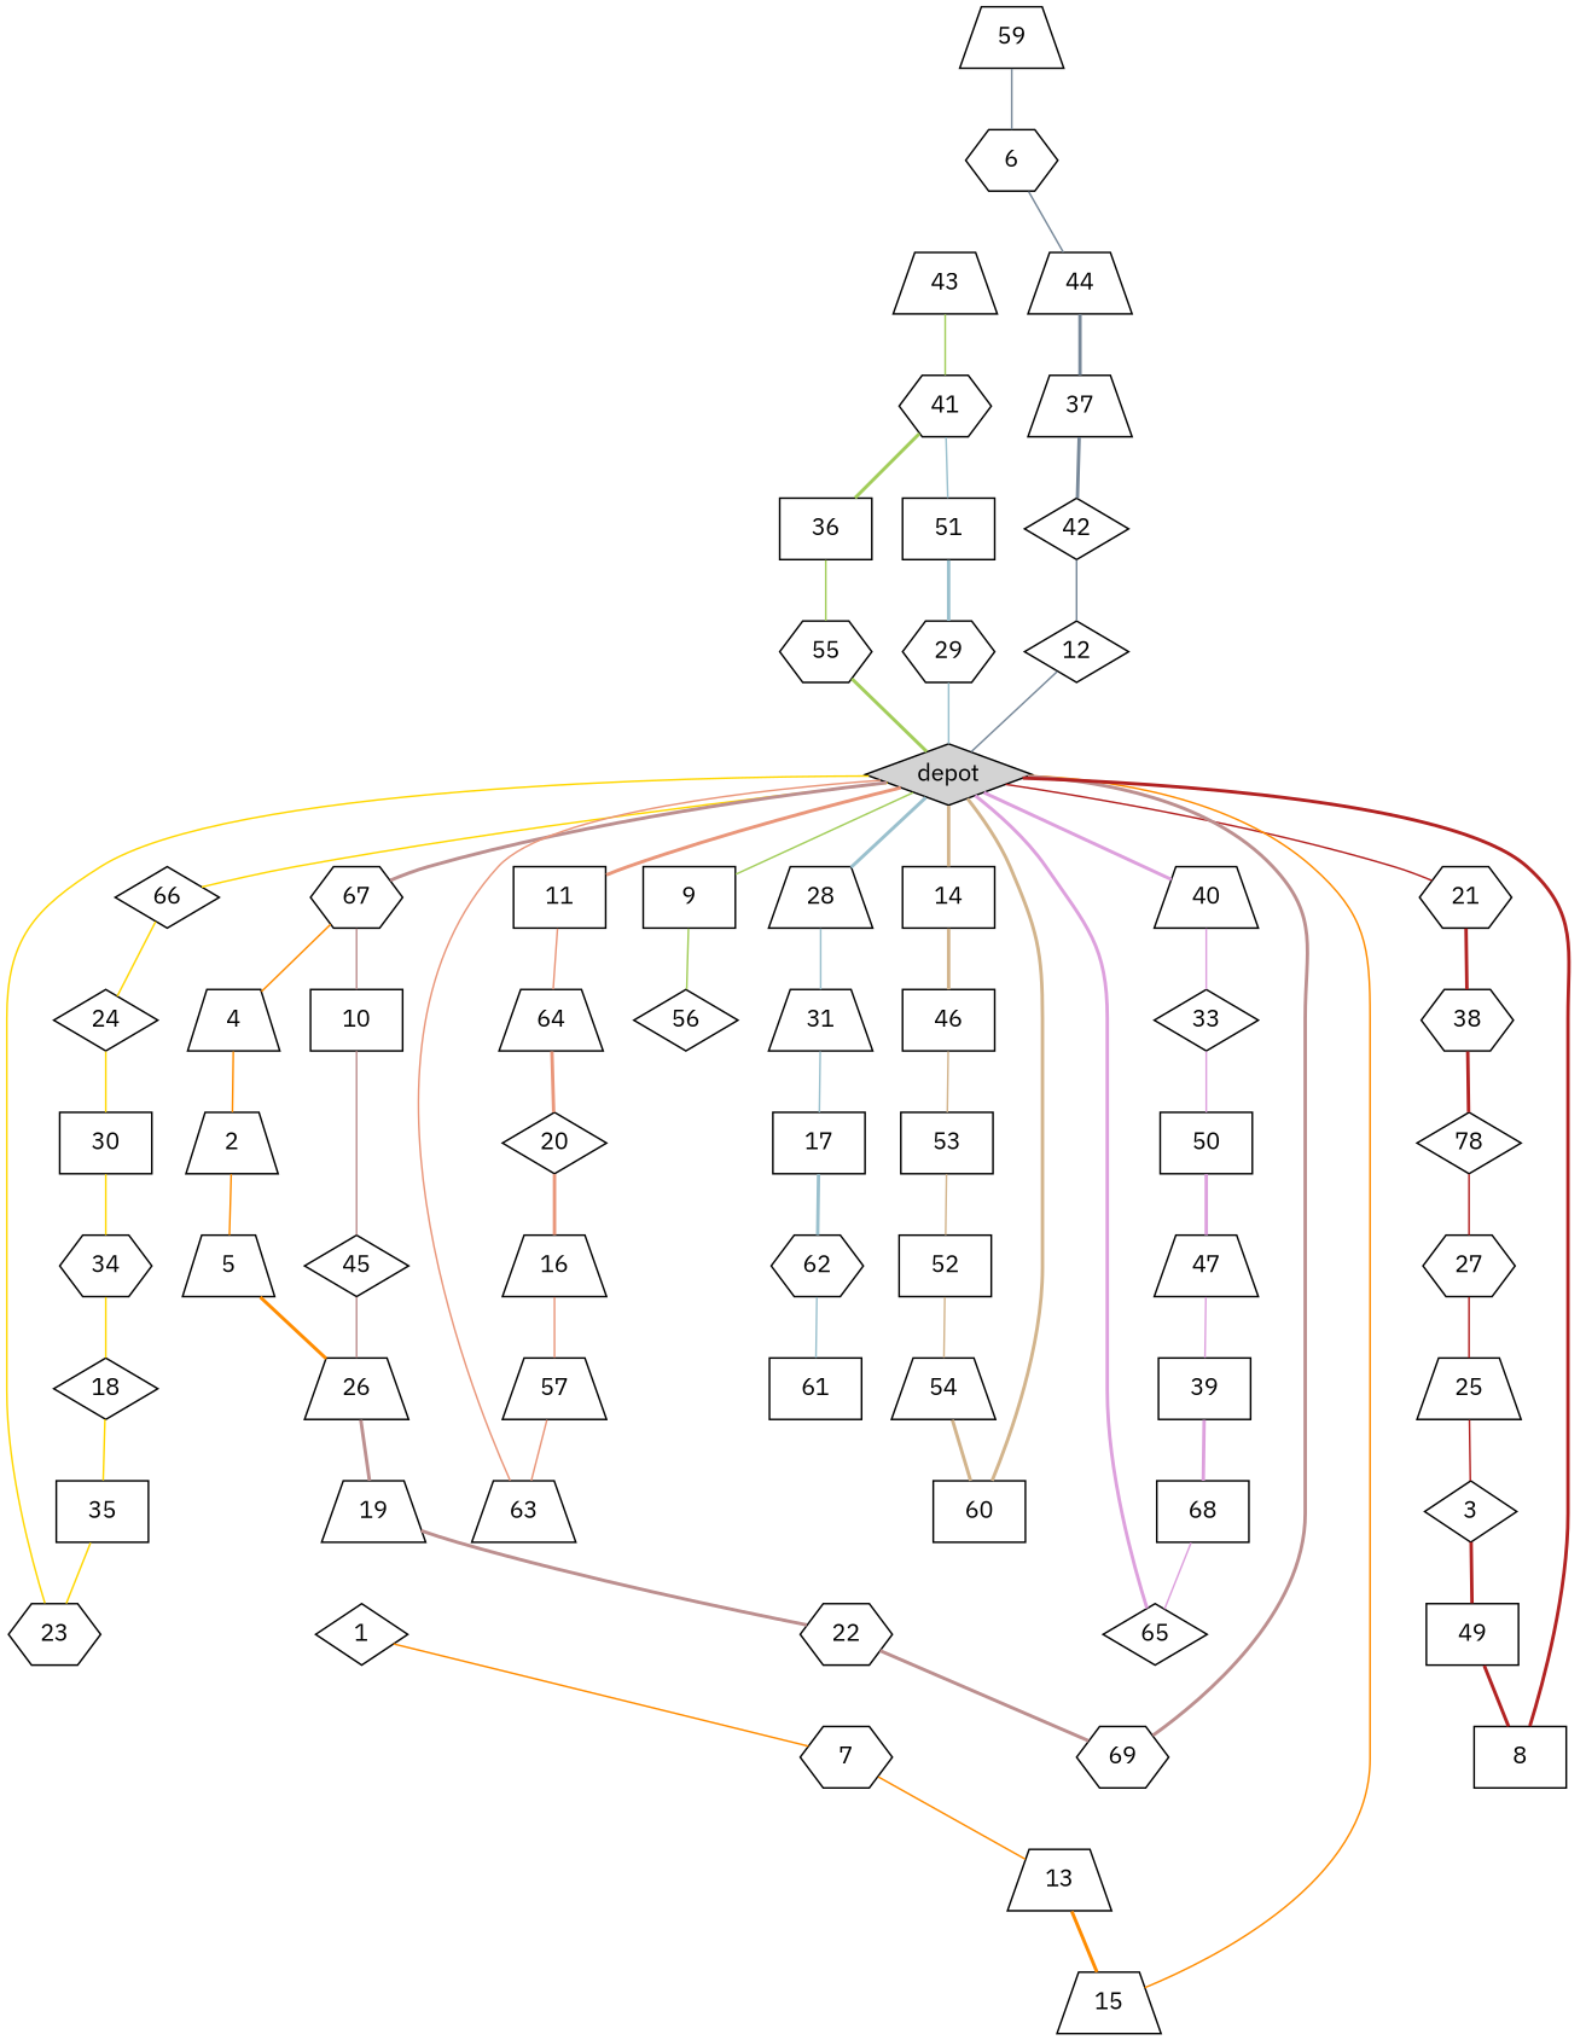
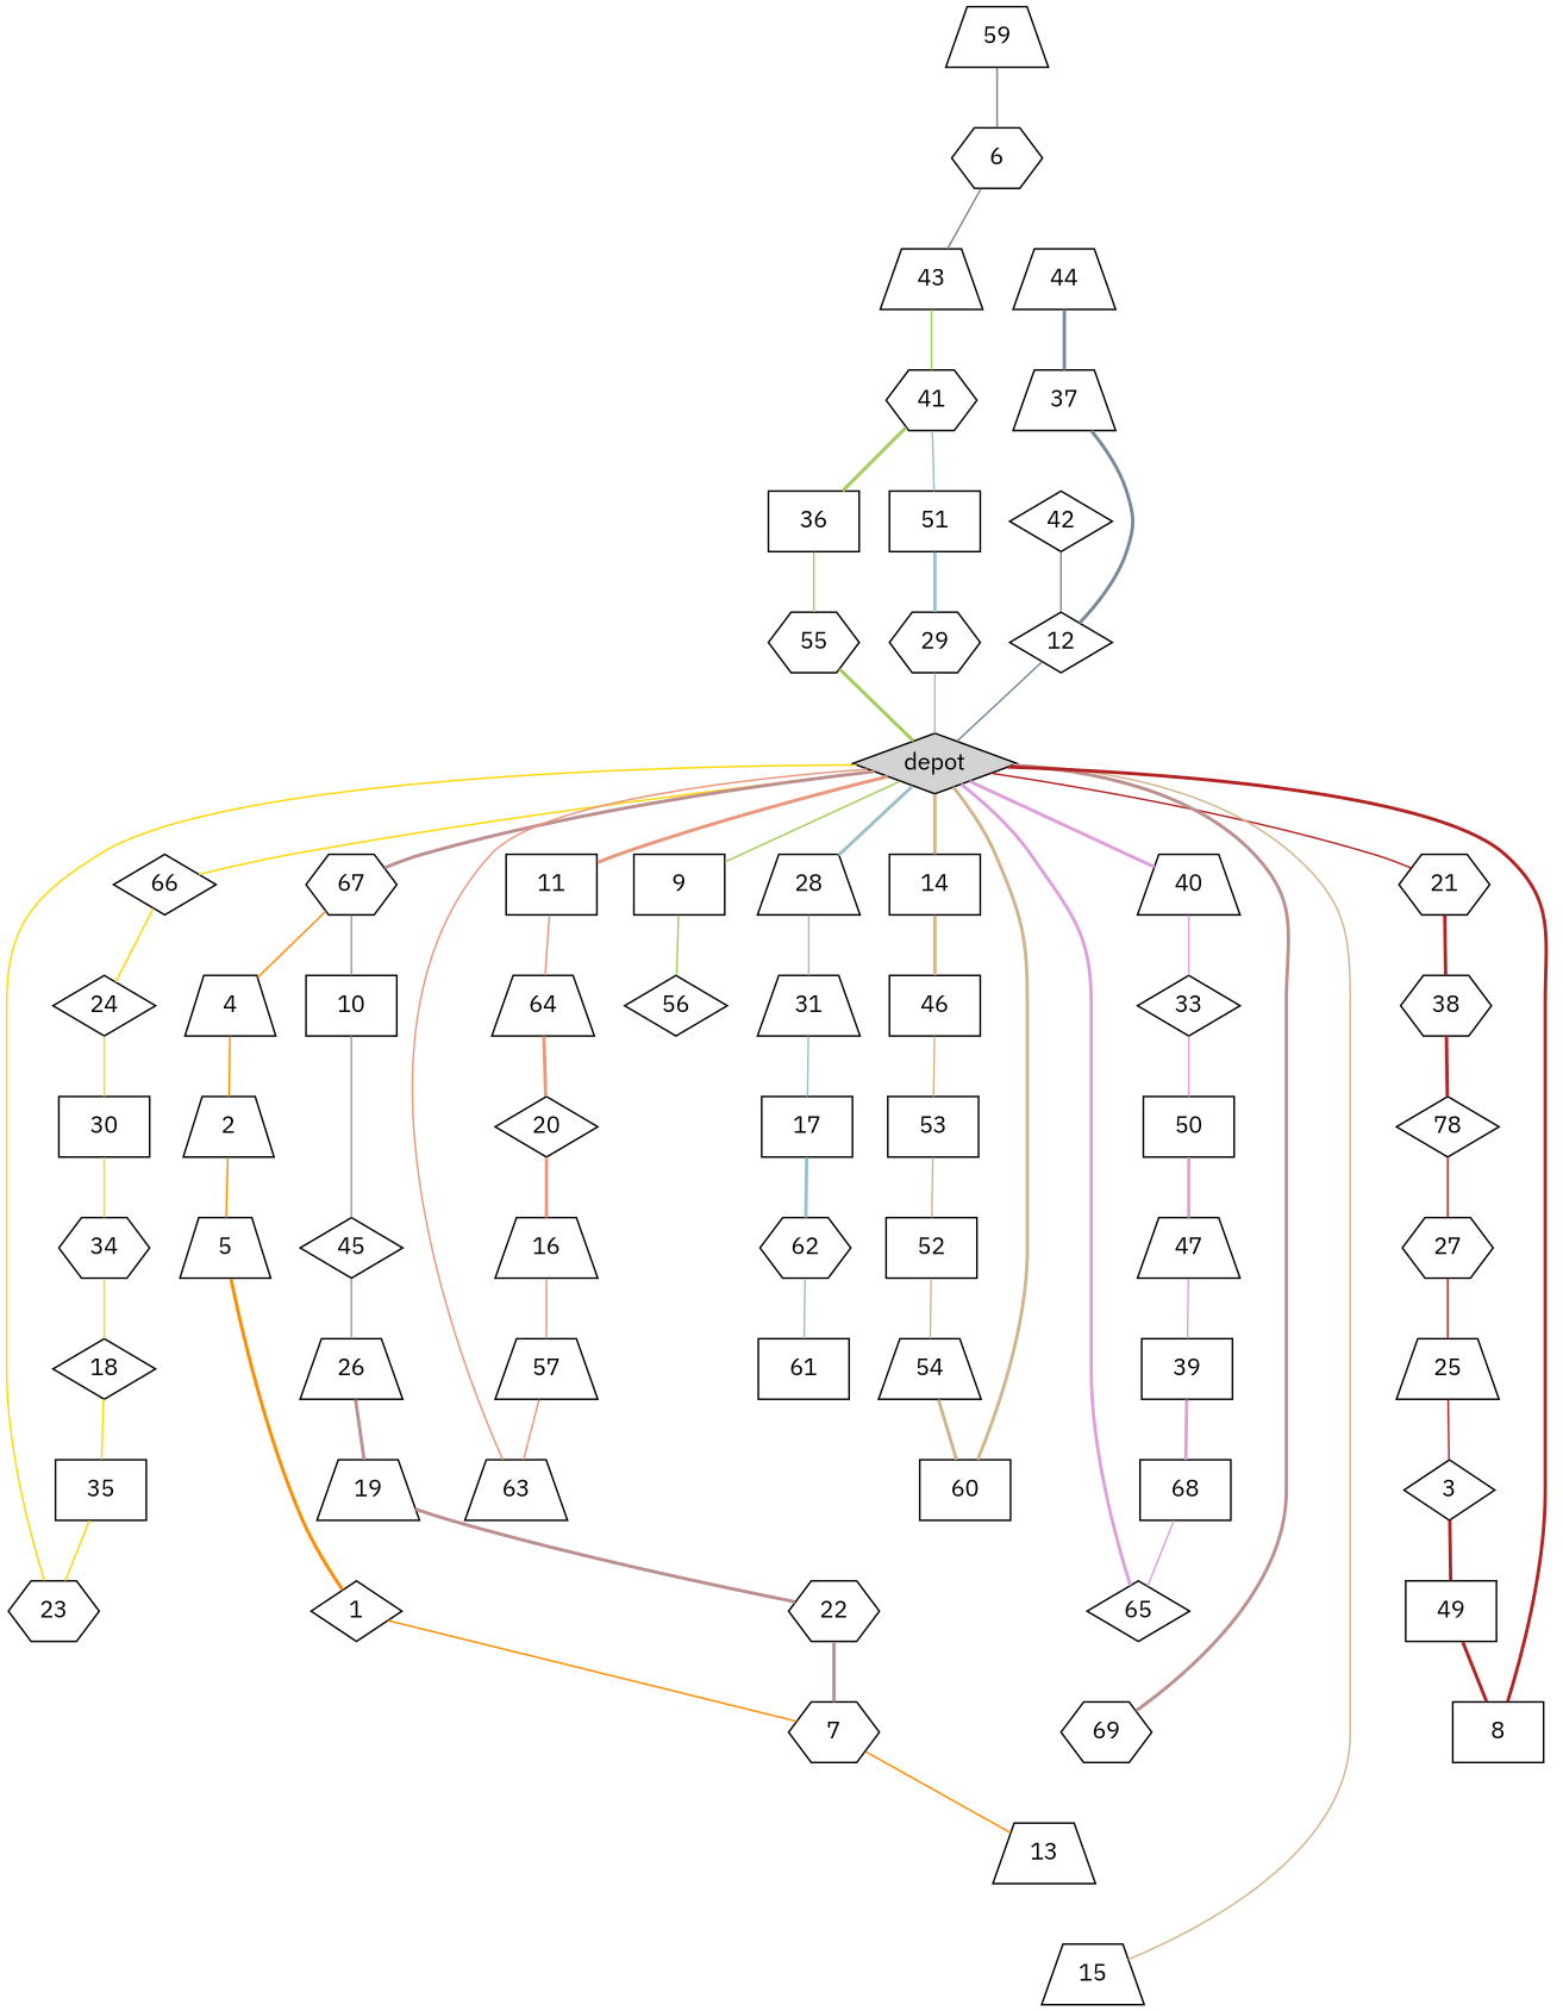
  graph {
    fontname="IBM Plex Sans"
    node [fontname="IBM Plex Sans" shape=trapezium]
    edge [color=firebrick fontname="IBM Plex Sans" style=solid]
    n1 [label=depot shape=diamond style=filled]
    11 [shape=box]
    66 [shape=diamond]
    40
    14 [shape=box]
    67 [shape=hexagon]
    9 [shape=box]
    28
    21 [shape=hexagon]
    64
    24 [shape=diamond]
    33 [shape=diamond]
    46 [shape=box]
    4
    2
    10 [shape=box]
    56 [shape=diamond]
    31
    38 [shape=hexagon]
    20 [shape=diamond]
    16
    57
    63
    30 [shape=box]
    34 [shape=hexagon]
    18 [shape=diamond]
    35 [shape=box]
    23 [shape=hexagon]
    50 [shape=box]
    47
    39 [shape=box]
    68 [shape=box]
    65 [shape=diamond]
    53 [shape=box]
    52 [shape=box]
    54
    60 [shape=box]
    5
    1 [shape=diamond]
    7 [shape=hexagon]
    13
    15
    45 [shape=diamond]
    26
    19
    22 [shape=hexagon]
    69 [shape=hexagon]
    41 [shape=hexagon]
    43
    36 [shape=box]
    51 [shape=box]
    55 [shape=hexagon]
    17 [shape=box]
    62 [shape=hexagon]
    61 [shape=box]
    29 [shape=hexagon]
    n57 [label=78 shape=diamond]
    27 [shape=hexagon]
    25
    3 [shape=diamond]
    49 [shape=box]
    8 [shape=box]
    6 [shape=hexagon]
    59
    44
    37
    42 [shape=diamond]
    12 [shape=diamond]
    n1 -- 11 [color=darksalmon style=bold]
    n1 -- 66 [color=gold style=""]
    n1 -- 40 [color=plum style=bold]
    n1 -- 14 [color=tan style=bold]
    n1 -- 67 [color=rosybrown style=bold]
    n1 -- 9 [color=darkolivegreen3]
    n1 -- 28 [color=lightblue3 style=bold]
    n1 -- 21
    11 -- 64 [color=darksalmon]
    66 -- 24 [color=gold style=""]
    40 -- 33 [color=plum]
    14 -- 46 [color=tan style=bold]
    67 -- 4 [color=darkorange]
    67 -- 10 [color=rosybrown]
    9 -- 56 [color=darkolivegreen3]
    28 -- 31 [color=lightblue3]
    21 -- 38 [style=bold]
    64 -- 20 [color=darksalmon style=bold]
    24 -- 30 [color=gold style=""]
    33 -- 50 [color=plum]
    46 -- 53 [color=tan]
    4 -- 2 [color=darkorange]
    2 -- 5 [color=darkorange]
    10 -- 45 [color=rosybrown]
    31 -- 17 [color=lightblue3]
    38 -- n57 [style=bold]
    20 -- 16 [color=darksalmon style=bold]
    16 -- 57 [color=darksalmon]
    57 -- 63 [color=darksalmon]
    63 -- n1 [color=darksalmon]
    30 -- 34 [color=gold style=""]
    34 -- 18 [color=gold style=""]
    18 -- 35 [color=gold style=""]
    35 -- 23 [color=gold style=""]
    23 -- n1 [color=gold style=""]
    50 -- 47 [color=plum style=bold]
    47 -- 39 [color=plum]
    39 -- 68 [color=plum style=bold]
    68 -- 65 [color=plum]
    65 -- n1 [color=plum style=bold]
    53 -- 52 [color=tan]
    52 -- 54 [color=tan]
    54 -- 60 [color=tan style=bold]
    60 -- n1 [color=tan style=bold]
-   5 -- 26 [color=darkorange style=bold]
+   5 -- 1 [color=darkorange style=bold]
    1 -- 7 [color=darkorange]
    7 -- 13 [color=darkorange]
-   13 -- 15 [color=darkorange style=bold]
-   15 -- n1 [color=darkorange]
+   15 -- n1 [color=tan]
    45 -- 26 [color=rosybrown]
    26 -- 19 [color=rosybrown style=bold]
    19 -- 22 [color=rosybrown style=bold]
-   22 -- 69 [color=rosybrown style=bold]
+   22 -- 7 [color=rosybrown style=bold]
    69 -- n1 [color=rosybrown style=bold]
    41 -- 36 [color=darkolivegreen3 style=bold]
    41 -- 51 [color=lightblue3]
    43 -- 41 [color=darkolivegreen3]
    36 -- 55 [color=darkolivegreen3]
    51 -- 29 [color=lightblue3 style=bold]
    55 -- n1 [color=darkolivegreen3 style=bold]
    17 -- 62 [color=lightblue3 style=bold]
    62 -- 61 [color=lightblue3]
    29 -- n1 [color=lightblue3]
    n57 -- 27
    27 -- 25
    25 -- 3
    3 -- 49 [style=bold]
    49 -- 8 [style=bold]
    8 -- n1 [style=bold]
-   6 -- 44 [color=lightslategray]
+   6 -- 43 [color=lightslategray]
    59 -- 6 [color=lightslategray]
    44 -- 37 [color=lightslategray style=bold]
-   37 -- 42 [color=lightslategray style=bold]
+   37 -- 12 [color=lightslategray style=bold]
    42 -- 12 [color=lightslategray]
    12 -- n1 [color=lightslategray]
  }
